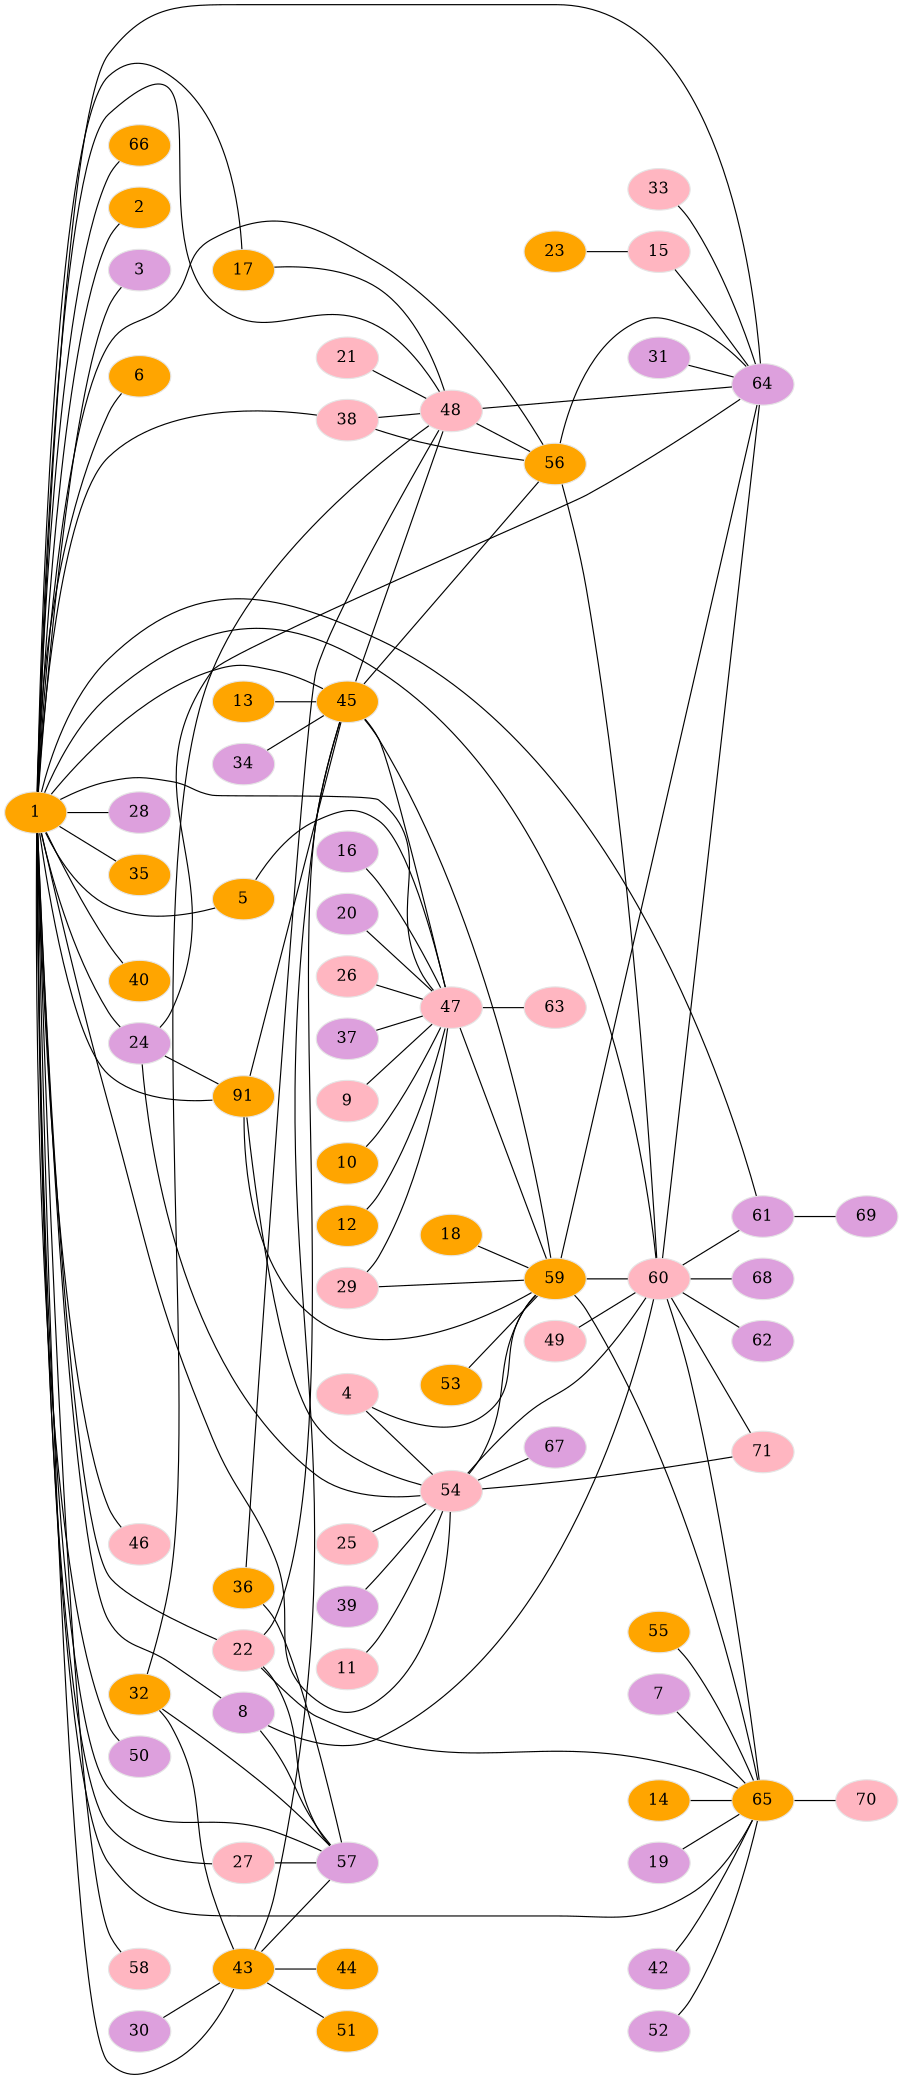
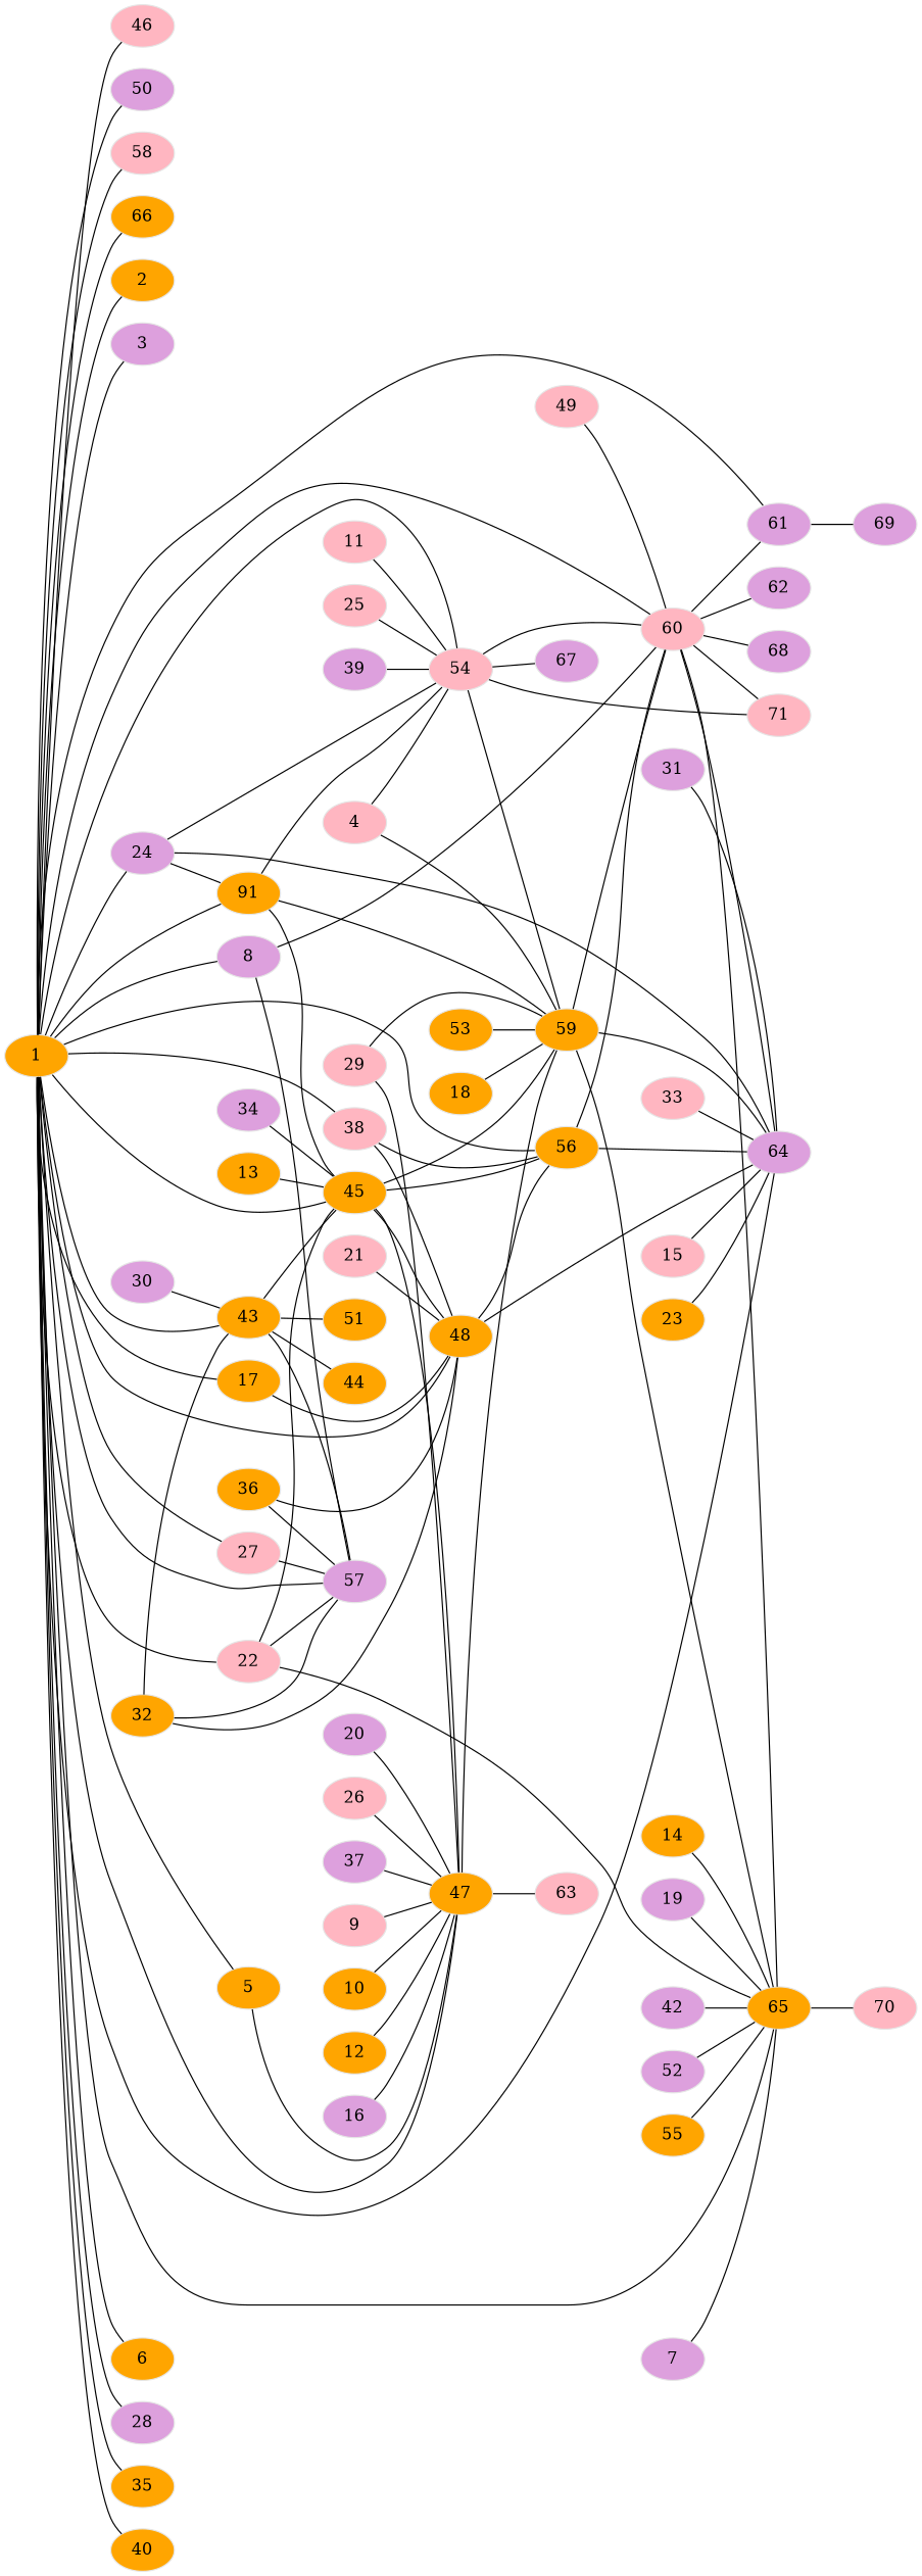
  graph {
    rankdir=LR
    node [color=gray90 fillcolor=orange style=filled]
    edge [weight=1.0]
    1
    2
    3 [fillcolor=plum]
    5
    6
    8 [fillcolor=plum]
    17
    22 [fillcolor=lightpink]
    24 [fillcolor=plum]
    27 [fillcolor=lightpink]
    28 [fillcolor=plum]
    35
    38 [fillcolor=lightpink]
    40
    n15 [label=91]
    43
    45
    46 [fillcolor=lightpink]
-   47 [fillcolor=lightpink]
-   48 [fillcolor=lightpink]
+   47
+   48
    50 [fillcolor=plum]
    54 [fillcolor=lightpink]
    56
    57 [fillcolor=plum]
    58 [fillcolor=lightpink]
    60 [fillcolor=lightpink]
    61 [fillcolor=plum]
    64 [fillcolor=plum]
    65
    66
    59
    44
    51
    63 [fillcolor=lightpink]
    67 [fillcolor=plum]
    71 [fillcolor=lightpink]
    62 [fillcolor=plum]
    68 [fillcolor=plum]
    69 [fillcolor=plum]
    70 [fillcolor=lightpink]
    4 [fillcolor=lightpink]
    7 [fillcolor=plum]
    9 [fillcolor=lightpink]
    10
    11 [fillcolor=lightpink]
    12
    13
    14
    15 [fillcolor=lightpink]
    16 [fillcolor=plum]
    18
    19 [fillcolor=plum]
    20 [fillcolor=plum]
    21 [fillcolor=lightpink]
    23
    25 [fillcolor=lightpink]
    26 [fillcolor=lightpink]
    29 [fillcolor=lightpink]
    30 [fillcolor=plum]
    31 [fillcolor=plum]
    32
    33 [fillcolor=lightpink]
    34 [fillcolor=plum]
    36
    37 [fillcolor=plum]
    39 [fillcolor=plum]
    42 [fillcolor=plum]
    49 [fillcolor=lightpink]
    52 [fillcolor=plum]
    53
    55
    1 -- 2
    1 -- 3
    1 -- 5
    1 -- 6
    1 -- 8
    1 -- 17
    1 -- 22
    1 -- 24
    1 -- 27
    1 -- 28
    1 -- 35
    1 -- 38
    1 -- 40
    1 -- n15
    1 -- 43
    1 -- 45
    1 -- 46
    1 -- 47
    1 -- 48
    1 -- 50
    1 -- 54
    1 -- 56 [weight=3.0]
    1 -- 57
    1 -- 58
    1 -- 60 [weight=2.0]
    1 -- 61
    1 -- 64
    1 -- 65 [weight=2.0]
    1 -- 66
    5 -- 47
    8 -- 57
    8 -- 60
    17 -- 48
    22 -- 45
    22 -- 57
    22 -- 65
    24 -- n15
    24 -- 54
    24 -- 64
    27 -- 57
    38 -- 48
    38 -- 56
    n15 -- 45
    n15 -- 54
    n15 -- 59
    43 -- 45
    43 -- 57
    43 -- 44
    43 -- 51
    45 -- 47
    45 -- 48
    45 -- 56
    45 -- 59
    47 -- 59
    47 -- 63
    48 -- 56
    48 -- 64 [weight=2.0]
    54 -- 60
    54 -- 59
    54 -- 67
    54 -- 71
    56 -- 60
    56 -- 64
    60 -- 61 [weight=2.0]
    60 -- 64
    60 -- 65
    60 -- 71
    60 -- 62
    60 -- 68
    61 -- 69
    65 -- 70
    59 -- 60
    59 -- 64
    59 -- 65
    4 -- 54
    4 -- 59
    7 -- 65
    9 -- 47
    10 -- 47
    11 -- 54
    12 -- 47
    13 -- 45
    14 -- 65
    15 -- 64
    16 -- 47
    18 -- 59
    19 -- 65
    20 -- 47
    21 -- 48
-   23 -- 15
+   23 -- 64
    25 -- 54
    26 -- 47
    29 -- 47
    29 -- 59
    30 -- 43
    31 -- 64
    32 -- 43
    32 -- 48
    32 -- 57
    33 -- 64
    34 -- 45
    36 -- 48 [weight=2.0]
    36 -- 57
    37 -- 47
    39 -- 54
    42 -- 65
    49 -- 60
    52 -- 65
    53 -- 59
    55 -- 65
  }
